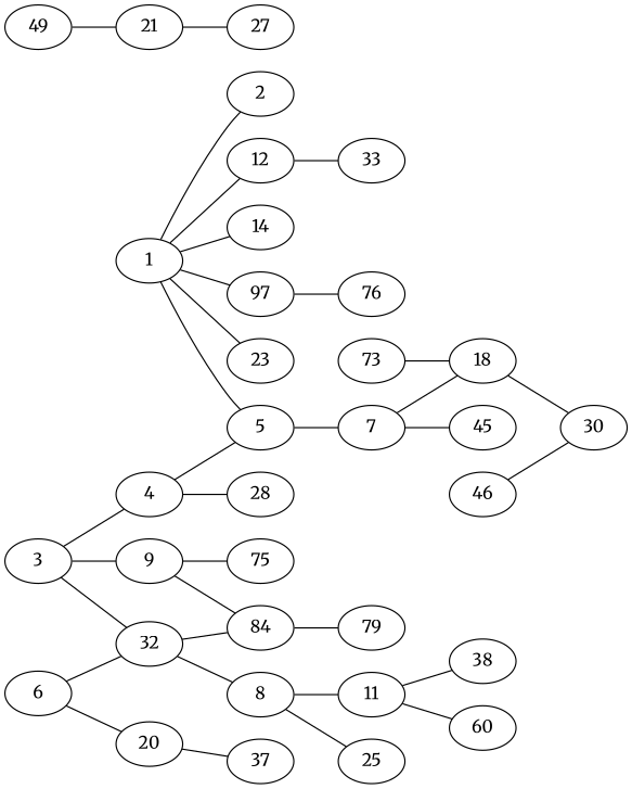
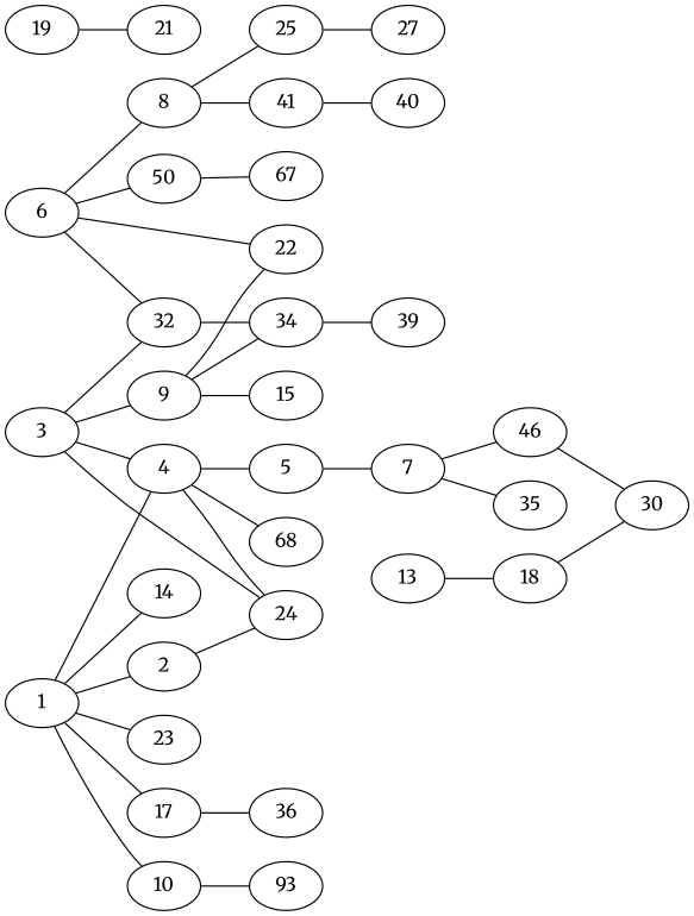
  graph {
    fontname=Merriweather
    rankdir=LR
    node [fontname=Merriweather]
    edge [fontname=Merriweather]
    1
    2
    4
-   12
+   12 [label=10]
    14
-   17 [label=97]
+   17
    23
+   24
    5
-   28
-   33
-   36 [label=76]
+   28 [label=68]
+   33 [label=93]
+   36
    3
    9
    32
    7
-   13 [label=73]
+   13
    18
    6
    8
-   20
-   15 [label=75]
-   34 [label=84]
-   11
+   20 [label=50]
+   22
+   15
+   34
+   11 [label=41]
    25
-   37
-   39 [label=79]
+   37 [label=67]
+   39
    n29 [label=46]
-   35 [label=45]
+   35
    30
-   38
-   40 [label=60]
-   19 [label=49]
+   40
+   19
    21
    27
    1 -- 2
-   1 -- 5
+   1 -- 4
    1 -- 12
    1 -- 14
    1 -- 17
    1 -- 23
+   2 -- 24
+   4 -- 24
    4 -- 5
    4 -- 28
    12 -- 33
    17 -- 36
    5 -- 7
    3 -- 4
+   3 -- 24
    3 -- 9
    3 -- 32
+   9 -- 22
    9 -- 15
    9 -- 34
    32 -- 34
-   7 -- 18
+   7 -- n29
    7 -- 35
    13 -- 18
    18 -- 30
    6 -- 32
-   32 -- 8
+   6 -- 8
    6 -- 20
+   6 -- 22
    8 -- 11
    8 -- 25
    20 -- 37
    34 -- 39
-   11 -- 38
    11 -- 40
    n29 -- 30
    19 -- 21
-   21 -- 27
+   25 -- 27
  }
